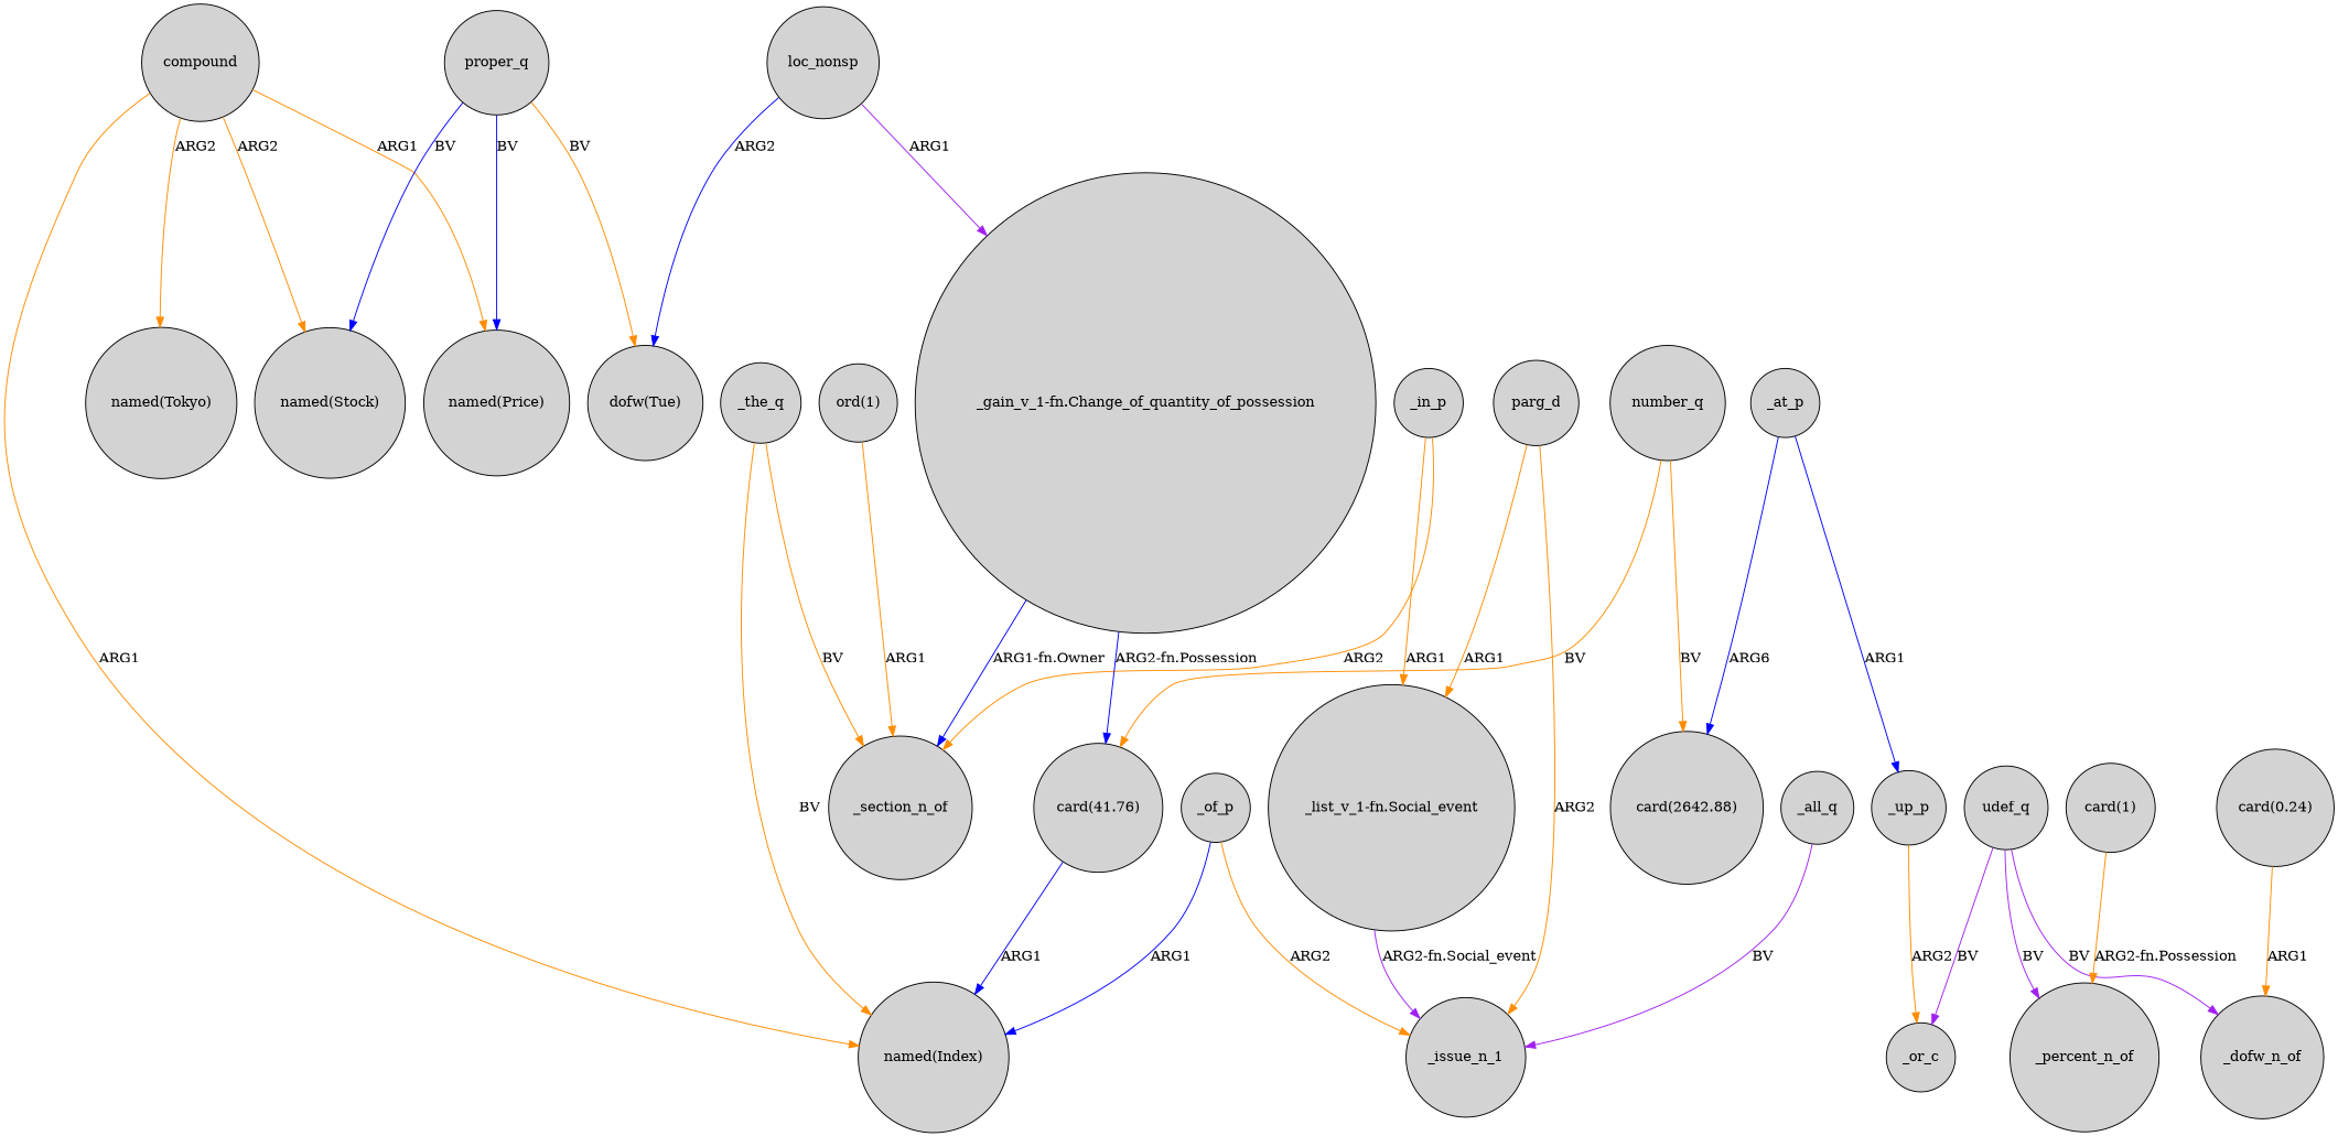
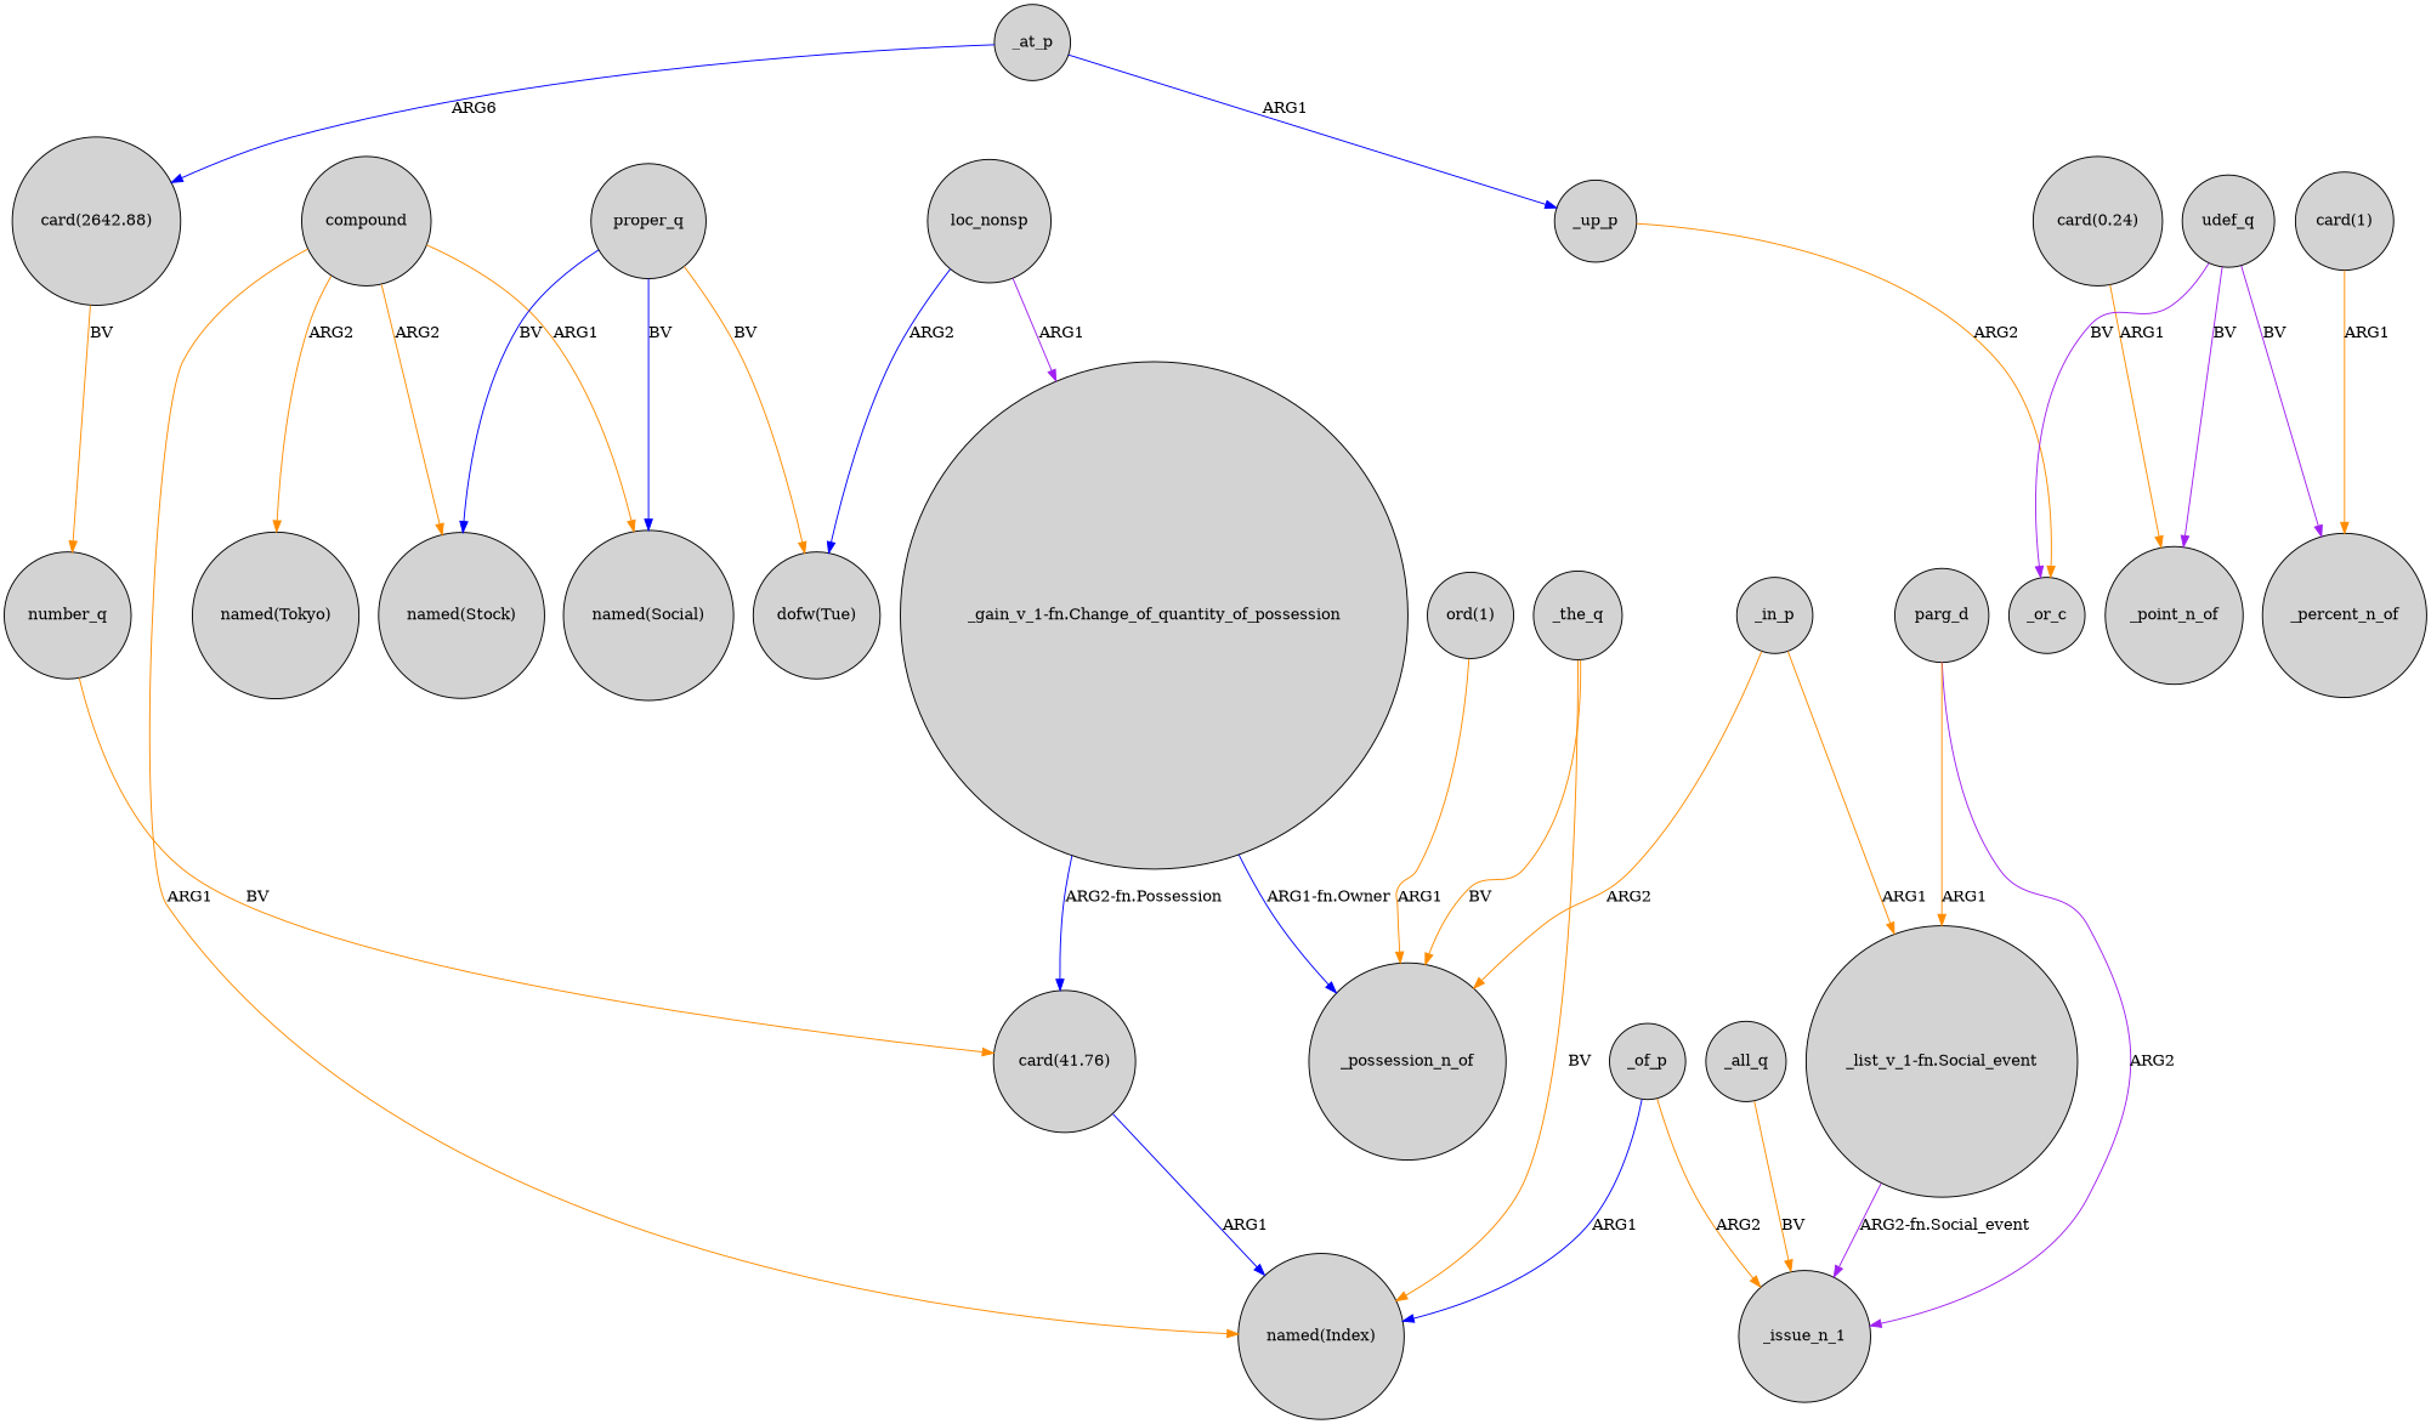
  digraph {
    node [shape=circle style=filled]
    edge [color=darkorange]
    compound
    "named(Stock)"
    "named(Index)"
    "named(Tokyo)"
-   "named(Price)"
+   "named(Price)" [label="named(Social)"]
    _of_p
    _issue_n_1
    number_q
    "card(2642.88)"
    "card(41.76)"
    _in_p
    "_list_v_1-fn.Social_event"
-   _section_n_of
+   _section_n_of [label=_possession_n_of]
    loc_nonsp
    "_gain_v_1-fn.Change_of_quantity_of_possession"
    "dofw(Tue)"
    _all_q
    proper_q
    _up_p
    _or_c
    "card(0.24)"
-   _point_n_of [label=_dofw_n_of]
+   _point_n_of
    _the_q
    udef_q
    _percent_n_of
    _at_p
    "ord(1)"
    "card(1)"
    parg_d
    compound -> "named(Stock)" [label=ARG2]
    compound -> "named(Index)" [label=ARG1]
    compound -> "named(Tokyo)" [label=ARG2]
    compound -> "named(Price)" [label=ARG1]
    _of_p -> "named(Index)" [color=blue label=ARG1]
    _of_p -> _issue_n_1 [label=ARG2]
-   number_q -> "card(2642.88)" [label=BV]
+   "card(2642.88)" -> number_q [label=BV]
    number_q -> "card(41.76)" [label=BV]
    "card(41.76)" -> "named(Index)" [color=blue label=ARG1]
    _in_p -> "_list_v_1-fn.Social_event" [label=ARG1]
    _in_p -> _section_n_of [label=ARG2]
    "_list_v_1-fn.Social_event" -> _issue_n_1 [color=purple label="ARG2-fn.Social_event"]
    loc_nonsp -> "_gain_v_1-fn.Change_of_quantity_of_possession" [color=purple label=ARG1]
    loc_nonsp -> "dofw(Tue)" [color=blue label=ARG2]
    "_gain_v_1-fn.Change_of_quantity_of_possession" -> "card(41.76)" [color=blue label="ARG2-fn.Possession"]
    "_gain_v_1-fn.Change_of_quantity_of_possession" -> _section_n_of [color=blue label="ARG1-fn.Owner"]
-   _all_q -> _issue_n_1 [color=purple label=BV]
+   _all_q -> _issue_n_1 [label=BV]
    proper_q -> "named(Stock)" [color=blue label=BV]
    proper_q -> "named(Price)" [color=blue label=BV]
    proper_q -> "dofw(Tue)" [label=BV]
    _up_p -> _or_c [label=ARG2]
    "card(0.24)" -> _point_n_of [label=ARG1]
    _the_q -> "named(Index)" [label=BV]
    _the_q -> _section_n_of [label=BV]
    udef_q -> _or_c [color=purple label=BV]
    udef_q -> _point_n_of [color=purple label=BV]
    udef_q -> _percent_n_of [color=purple label=BV]
    _at_p -> "card(2642.88)" [color=blue label=ARG6]
    _at_p -> _up_p [color=blue label=ARG1]
    "ord(1)" -> _section_n_of [label=ARG1]
-   "card(1)" -> _percent_n_of [label="ARG2-fn.Possession"]
-   parg_d -> _issue_n_1 [label=ARG2]
+   "card(1)" -> _percent_n_of [label=ARG1]
+   parg_d -> _issue_n_1 [color=purple label=ARG2]
    parg_d -> "_list_v_1-fn.Social_event" [label=ARG1]
  }
